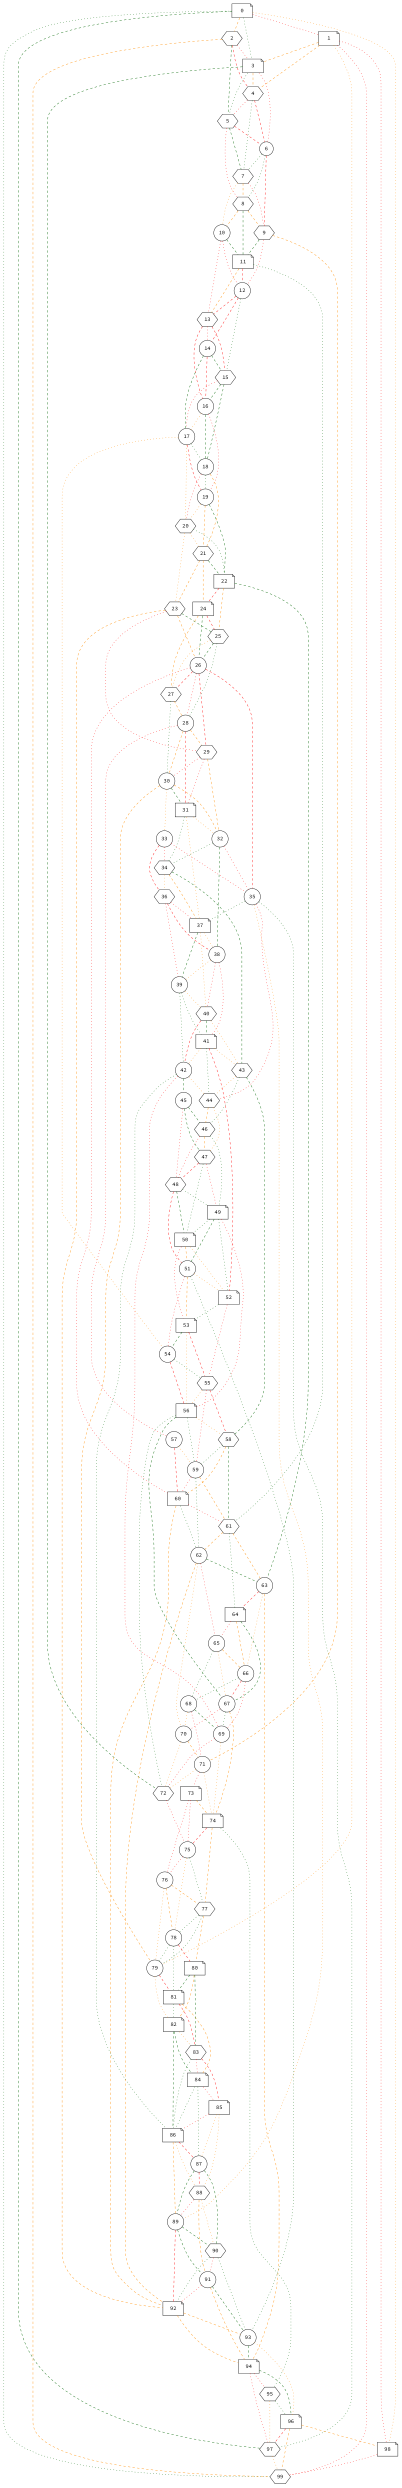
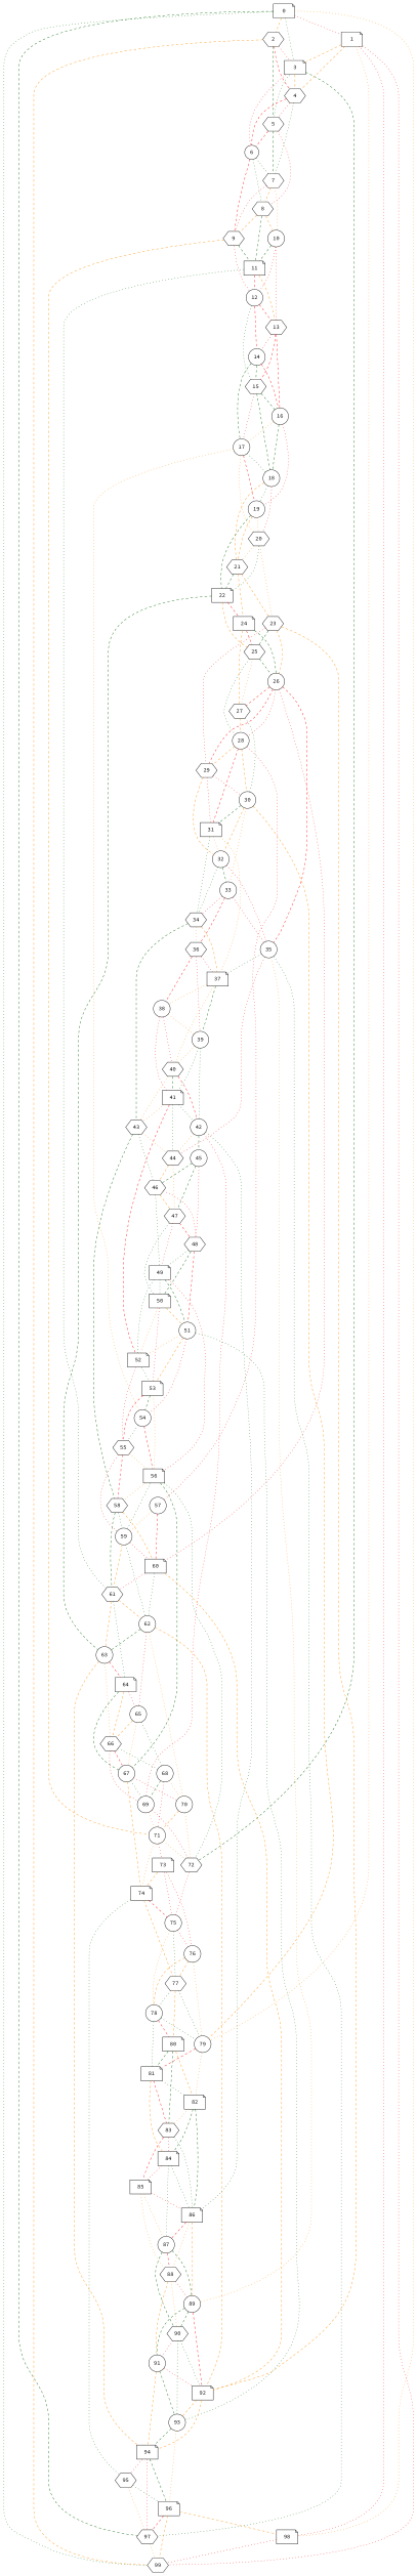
  strict graph {
    fontname="Source Code Pro"
    node [fontname="Source Code Pro" shape=circle]
    edge [color=darkorange fontname="Source Code Pro" is_available=True prob=1.0 style=dotted]
    0 [shape=note]
    1 [shape=note]
    2 [shape=hexagon]
    3 [shape=note]
    97 [shape=hexagon]
    98 [shape=note]
    99 [shape=hexagon]
    4 [shape=hexagon]
    79
    5 [shape=hexagon]
    6
    72 [shape=hexagon]
    7 [shape=hexagon]
    81 [shape=note]
    82 [shape=note]
    8 [shape=hexagon]
    9 [shape=hexagon]
    75
    10
    11 [shape=note]
    12
    71
    13 [shape=hexagon]
    61 [shape=hexagon]
    14
    15 [shape=hexagon]
    74 [shape=note]
    73 [shape=note]
    16
    63
    62
    64 [shape=note]
    17
    18
    19
    20 [shape=hexagon]
    54
    21 [shape=hexagon]
    22 [shape=note]
    23 [shape=hexagon]
    56 [shape=note]
    55 [shape=hexagon]
    24 [shape=note]
    25 [shape=hexagon]
    26
    92 [shape=note]
    29 [shape=hexagon]
    27 [shape=hexagon]
    28
-   66
+   66 [shape=hexagon]
    94 [shape=note]
    35
    60 [shape=note]
    93
    30
    31 [shape=note]
    57
    32
    37 [shape=note]
    44 [shape=hexagon]
    89
    33
    34 [shape=hexagon]
    59
    36 [shape=hexagon]
    43 [shape=hexagon]
    38
    39
    40 [shape=hexagon]
    46 [shape=hexagon]
    58 [shape=hexagon]
    47 [shape=hexagon]
    90 [shape=hexagon]
    91
    41 [shape=note]
    42
    52 [shape=note]
    45
    69
    86 [shape=note]
    53 [shape=note]
    48 [shape=hexagon]
    87
    88 [shape=hexagon]
    49 [shape=note]
    50 [shape=note]
    51
    67
    96 [shape=note]
    70
    65
    68
    95 [shape=hexagon]
    77 [shape=hexagon]
    76
    78
    80 [shape=note]
    83 [shape=hexagon]
    84 [shape=note]
    85 [shape=note]
    0 -- 1 [color=red prob=0.0851310789373]
    0 -- 2 [prob=0.658884832732 style=dashed]
    0 -- 3 [color=darkgreen]
    0 -- 97 [color=darkgreen style=dashed]
    0 -- 98 [prob=0.193525875217]
    0 -- 99 [color=darkgreen]
    1 -- 3 [prob=0.844294755256 style=dashed]
    1 -- 98 [color=red prob=0.0477666726743]
    1 -- 99 [color=red]
    1 -- 4 [prob=0.829112049258 style=dashed]
    1 -- 79 [prob=0.980312302282]
    2 -- 3 [color=red prob=0.143434868542]
    2 -- 99 [style=dashed]
    2 -- 4 [color=red style=dashed]
    2 -- 5 [color=darkgreen prob=0.95090192802 style=dashed]
    3 -- 4 [prob=0.351285135871 style=dashed]
    3 -- 5 [color=darkgreen]
    3 -- 6 [color=red prob=0.720855932324]
    3 -- 72 [color=darkgreen prob=0.340902840849 style=dashed]
    97 -- 99 [prob=0.597208918689]
    98 -- 99 [color=red]
    4 -- 5 [color=red]
    4 -- 6 [color=red prob=0.367354219483 style=dashed]
    4 -- 7 [color=darkgreen prob=0.432710999702]
    79 -- 81 [color=red prob=0.133091911105 style=dashed]
    79 -- 82 [prob=0.797896140997]
    5 -- 6 [color=red prob=0.775313048876 style=dashed]
    5 -- 7 [color=darkgreen style=dashed]
    5 -- 8 [color=red prob=0.236097299966]
    6 -- 7 [color=darkgreen prob=0.733824279008]
    6 -- 8 [color=darkgreen]
    6 -- 9 [color=red prob=0.518863086578 style=dashed]
    72 -- 75 [color=red prob=0.0899944736383]
    7 -- 8 [prob=0.209066887265 style=dashed]
    7 -- 9 [color=red]
    7 -- 10 [prob=0.681562260443]
    81 -- 82 [color=darkgreen]
    81 -- 83 [color=red prob=0.679861686585 style=dashed]
    81 -- 84 [prob=0.0968046098238 style=dashed]
    82 -- 86 [color=darkgreen prob=0.809552201804 style=dashed]
    82 -- 83 [prob=0.276527568655]
    82 -- 84 [color=darkgreen prob=0.522125719492 style=dashed]
    8 -- 9 [prob=0.91385036779 style=dashed]
    8 -- 10 [style=dashed]
    8 -- 11 [color=darkgreen prob=0.789318627061 style=dashed]
    9 -- 11 [color=darkgreen prob=0.834501617121 style=dashed]
    9 -- 12 [color=red prob=0.835872999088]
    9 -- 71 [prob=0.475332639377 style=dashed]
    75 -- 77 [color=darkgreen prob=0.372943089964]
    75 -- 76 [color=red prob=0.940394256477]
    75 -- 78 [prob=0.132131315169]
    10 -- 11 [color=darkgreen style=dashed]
    10 -- 12 [color=red prob=0.616923373522]
    10 -- 13 [color=red prob=0.623305198006]
    11 -- 12 [color=red prob=0.916362092561 style=dashed]
    11 -- 13 [style=dashed]
    11 -- 61 [color=darkgreen prob=0.806593489705]
    12 -- 13 [color=red prob=0.994790886328 style=dashed]
    12 -- 14 [color=red prob=0.7092058593 style=dashed]
    12 -- 15 [color=darkgreen prob=0.962310282221]
    71 -- 72
    71 -- 74
    71 -- 73 [color=red prob=0.779435089563]
    13 -- 14 [color=red prob=0.973515118554]
    13 -- 15 [color=red style=dashed]
    13 -- 16 [color=red prob=0.743407395867 style=dashed]
    61 -- 63 [prob=0.408064458558 style=dashed]
    61 -- 62 [style=dashed]
    61 -- 64 [color=darkgreen prob=0.993400311736]
    14 -- 15 [color=darkgreen style=dashed]
    14 -- 16 [color=red prob=0.446408271343 style=dashed]
    14 -- 17 [color=darkgreen prob=0.850863126214 style=dashed]
    15 -- 16 [color=darkgreen style=dashed]
    15 -- 17 [color=red]
    15 -- 18 [color=darkgreen prob=0.348681293773 style=dashed]
    74 -- 75 [color=red prob=0.329013376853 style=dashed]
    74 -- 95 [color=darkgreen]
    74 -- 77 [prob=0.461602680447 style=dashed]
    73 -- 75 [color=red prob=0.24493306947]
    73 -- 74 [prob=0.936712450413 style=dashed]
    73 -- 76 [color=red prob=0.423500195578]
    16 -- 17 [prob=0.479479129429]
    16 -- 18 [color=darkgreen prob=0.0606600214899 style=dashed]
    16 -- 19 [color=red prob=0.500669981993]
    63 -- 64 [color=red prob=0.111882125747 style=dashed]
    63 -- 66 [prob=0.0752698931042]
    63 -- 94 [prob=0.527844565153 style=dashed]
    62 -- 63 [color=darkgreen prob=0.222429915492 style=dashed]
    62 -- 92 [style=dashed]
    62 -- 70 [prob=0.275265517621]
    62 -- 65 [color=red prob=0.147587208305]
    64 -- 66 [prob=0.69110622119 style=dashed]
    64 -- 67 [color=darkgreen prob=0.476161730852 style=dashed]
    64 -- 65 [color=red prob=0.0202723444081]
    17 -- 18 [color=darkgreen prob=0.12532248796]
    17 -- 19 [color=red prob=0.735683135302 style=dashed]
    17 -- 20 [prob=0.882632397109]
    17 -- 54 [prob=0.30543780626]
    18 -- 19 [color=darkgreen prob=0.328159248572]
    18 -- 20 [color=red]
    18 -- 21 [style=dashed]
    19 -- 20
    19 -- 21 [style=dashed]
    19 -- 22 [color=darkgreen style=dashed]
    20 -- 21 [prob=0.468449104445]
    20 -- 22 [color=darkgreen prob=0.476924724067]
    20 -- 23 [prob=0.066066771616]
    54 -- 56 [color=red prob=0.12625031644 style=dashed]
    54 -- 55 [color=darkgreen prob=0.823579206352]
    21 -- 22 [color=darkgreen prob=0.469047246726 style=dashed]
    21 -- 23 [prob=0.431512358173 style=dashed]
    21 -- 24 [prob=0.115857966502 style=dashed]
    22 -- 63 [color=darkgreen prob=0.648945492098 style=dashed]
    22 -- 24 [color=red prob=0.672430002143 style=dashed]
    22 -- 25 [style=dashed]
    23 -- 25 [color=darkgreen prob=0.0674863448711 style=dashed]
    23 -- 26 [prob=0.52382185308 style=dashed]
    23 -- 92 [prob=0.296441811024 style=dashed]
    23 -- 29 [color=red prob=0.104080362322]
    56 -- 72 [color=darkgreen]
    56 -- 59 [color=darkgreen prob=0.657234372394]
    56 -- 58
    56 -- 67 [color=darkgreen prob=0.5415709448 style=dashed]
    55 -- 56 [prob=0.638634356316]
    55 -- 59 [color=red prob=0.13930584034]
    55 -- 58 [color=red prob=0.885584774725 style=dashed]
    24 -- 25 [color=red prob=0.896809301237 style=dashed]
    24 -- 26 [color=darkgreen prob=0.491992901832 style=dashed]
    24 -- 27 [style=dashed]
    25 -- 26 [color=darkgreen prob=0.330545043264 style=dashed]
    25 -- 27 [prob=0.0778902415843]
    25 -- 28 [color=darkgreen prob=0.197826198364]
    26 -- 29 [color=red style=dashed]
    26 -- 27 [color=red prob=0.822964490872 style=dashed]
    26 -- 28 [color=red prob=0.721709345789]
    26 -- 35 [color=red style=dashed]
    26 -- 60 [color=red prob=0.329770256656]
    92 -- 94 [style=dashed]
    92 -- 93 [prob=0.775521210666 style=dashed]
    29 -- 30 [color=red prob=0.0496922867233]
    29 -- 31 [color=red]
    29 -- 32 [prob=0.401768505461 style=dashed]
    27 -- 28 [style=dashed]
    27 -- 30 [color=darkgreen]
    28 -- 29 [style=dashed]
    28 -- 30 [prob=0.817075309465 style=dashed]
    28 -- 31 [color=red prob=0.926860766655 style=dashed]
    28 -- 57 [color=red]
    66 -- 69 [color=red prob=0.832319910032]
    66 -- 67 [color=red style=dashed]
    66 -- 68 [color=darkgreen prob=0.0630058627562]
    94 -- 97 [color=red]
    94 -- 96 [color=darkgreen prob=0.259907711563 style=dashed]
    94 -- 95 [color=red]
    35 -- 97 [color=darkgreen prob=0.663359783089]
    35 -- 37 [color=darkgreen prob=0.273024864507]
    35 -- 44 [color=red prob=0.969532720645]
    35 -- 89 [prob=0.55789622159]
    60 -- 61 [color=red prob=0.602846883478]
    60 -- 62 [color=darkgreen prob=0.346787943132]
    60 -- 92 [prob=0.25008342155 style=dashed]
    93 -- 94 [color=darkgreen prob=0.258056235272 style=dashed]
    93 -- 96 [prob=0.307227797406]
    30 -- 79 [style=dashed]
    30 -- 31 [color=darkgreen style=dashed]
    30 -- 32 [prob=0.0656031577791 style=dashed]
    30 -- 33
    31 -- 32 [prob=0.60886087757]
    31 -- 37
    31 -- 34 [color=darkgreen]
    57 -- 60 [color=red prob=0.85418028988 style=dashed]
    57 -- 59 [prob=0.251428253814]
    32 -- 35 [color=red prob=0.498938291174]
-   32 -- 38 [color=darkgreen style=dashed]
+   32 -- 33 [color=darkgreen style=dashed]
    32 -- 34 [color=darkgreen prob=0.0796469870205]
    37 -- 38 [prob=0.956069549508]
    37 -- 39 [color=darkgreen style=dashed]
    37 -- 40 [prob=0.648782091861]
    44 -- 46 [prob=0.912248905725 style=dashed]
    44 -- 47 [prob=0.289333299831]
    89 -- 92 [color=red prob=0.312661829181 style=dashed]
    89 -- 90 [color=darkgreen prob=0.856805115346 style=dashed]
    89 -- 91 [color=darkgreen prob=0.102301498389 style=dashed]
    33 -- 35 [color=red prob=0.8543011454]
    33 -- 34 [color=red prob=0.698328206569]
    33 -- 36 [color=red prob=0.723327476293 style=dashed]
    34 -- 37 [prob=0.185540590243 style=dashed]
    34 -- 36
    34 -- 43 [color=darkgreen prob=0.937783619945 style=dashed]
    59 -- 61 [prob=0.99671085026 style=dashed]
    59 -- 62 [color=darkgreen]
    59 -- 60 [color=red prob=0.235114729902]
    36 -- 37 [color=red prob=0.372294743451]
    36 -- 38 [color=red prob=0.11463153952 style=dashed]
    36 -- 39 [color=red prob=0.403314196371]
    43 -- 44 [prob=0.111526487648]
    43 -- 46 [color=darkgreen prob=0.450875292165]
    43 -- 58 [color=darkgreen prob=0.887718894934 style=dashed]
    38 -- 39 [prob=0.444612704316]
    38 -- 40 [color=red prob=0.463229090264]
    38 -- 41 [color=red prob=0.928579631654]
    39 -- 40 [prob=0.26238373297]
    39 -- 41 [color=darkgreen prob=0.797251231077]
    39 -- 42 [color=darkgreen prob=0.861573803627]
    40 -- 43
    40 -- 41 [color=darkgreen prob=0.170834624569 style=dashed]
    40 -- 42 [color=red prob=0.393013804877 style=dashed]
    46 -- 47 [prob=0.0945667711295 style=dashed]
    46 -- 48 [color=red prob=0.885865420641]
    46 -- 49 [color=darkgreen prob=0.611230777271]
    58 -- 61 [color=darkgreen prob=0.26111055239 style=dashed]
    58 -- 60 [prob=0.650831489008 style=dashed]
    58 -- 59 [color=darkgreen prob=0.587502932557]
    47 -- 48 [color=red prob=0.715569300259 style=dashed]
    47 -- 49 [color=red prob=0.132285627323]
    47 -- 50 [color=darkgreen]
    90 -- 92 [color=darkgreen prob=0.59197150012]
    90 -- 93 [color=darkgreen prob=0.116233601693]
    90 -- 91 [color=red]
    91 -- 92 [color=red prob=0.0539190812469]
    91 -- 94 [prob=0.521873585326 style=dashed]
    91 -- 93 [color=darkgreen prob=0.569431812816 style=dashed]
    41 -- 44 [color=darkgreen prob=0.426408012191]
    41 -- 43 [prob=0.423157178362]
-   41 -- 42 [prob=0.0614861893486]
+   41 -- 42 [color=darkgreen prob=0.0614861893486]
    41 -- 52 [color=red prob=0.759897146688 style=dashed]
    42 -- 44 [prob=0.225088107929]
    42 -- 45 [color=darkgreen prob=0.150327525885 style=dashed]
    42 -- 69 [color=red prob=0.905712313963]
    42 -- 86 [color=darkgreen]
    52 -- 55 [color=red prob=0.73351636998]
    52 -- 53 [color=darkgreen prob=0.0143780379407]
    45 -- 46 [color=darkgreen style=dashed]
    45 -- 47 [color=darkgreen prob=0.79315036104 style=dashed]
    45 -- 48 [color=red]
    69 -- 72 [color=red prob=0.0862498658087]
-   69 -- 74 [prob=0.480525756908]
+   69 -- 71 [prob=0.480525756908]
    86 -- 89 [prob=0.942275786539 style=dashed]
    86 -- 87 [color=red prob=0.0228436490193 style=dashed]
    86 -- 88 [prob=0.216179855653]
    53 -- 54 [color=darkgreen prob=0.275170674194 style=dashed]
    53 -- 56 [prob=0.145321402864]
    53 -- 55 [color=red prob=0.229382978191 style=dashed]
    48 -- 49 [color=darkgreen prob=0.4028577509]
    48 -- 50 [color=darkgreen prob=0.417240473282 style=dashed]
    48 -- 51 [color=red prob=0.985053775577 style=dashed]
    87 -- 89 [color=darkgreen prob=0.87759981361 style=dashed]
    87 -- 90 [color=darkgreen prob=0.15676131376 style=dashed]
    87 -- 88 [color=red prob=0.637348997093 style=dashed]
    88 -- 89 [color=red prob=0.213534838418]
    88 -- 90 [prob=0.42014514692]
    88 -- 91 [prob=0.923431704299 style=dashed]
    49 -- 56 [color=red prob=0.988905968231]
    49 -- 52 [color=darkgreen prob=0.0403025535396]
    49 -- 50 [color=darkgreen prob=0.411235757054]
    49 -- 51 [color=darkgreen prob=0.347572848118 style=dashed]
    50 -- 52
    50 -- 53 [color=red prob=0.579105090255]
    50 -- 51 [prob=0.475629080311 style=dashed]
    51 -- 54 [color=red prob=0.301639579932]
    51 -- 93 [color=darkgreen]
    51 -- 52 [prob=0.430081870961]
    51 -- 53 [style=dashed]
    67 -- 74 [prob=0.699631514823 style=dashed]
    67 -- 69 [color=darkgreen prob=0.710548554849]
    67 -- 70 [color=red]
    96 -- 97 [color=red prob=0.686654533016 style=dashed]
    96 -- 98 [prob=0.423658052958 style=dashed]
    96 -- 99 [prob=0.646360236801 style=dashed]
    70 -- 72
    70 -- 71 [prob=0.125711157493 style=dashed]
    65 -- 66 [style=dashed]
    65 -- 67 [prob=0.903125448658]
    65 -- 68 [color=darkgreen]
    68 -- 71 [color=red]
    68 -- 69 [color=darkgreen prob=0.83250228744 style=dashed]
    68 -- 70 [prob=0.0971859237524]
    95 -- 97 [prob=0.803206157171]
    95 -- 96 [color=darkgreen prob=0.622175187594]
    77 -- 79 [color=darkgreen]
    77 -- 78 [color=darkgreen prob=0.372208394928]
    77 -- 80 [style=dashed]
    76 -- 79 [prob=0.165259691128]
    76 -- 77 [prob=0.0943088589449 style=dashed]
    76 -- 78 [prob=0.688459713435 style=dashed]
    78 -- 79 [color=darkgreen prob=0.481424019924]
    78 -- 81 [color=darkgreen]
    78 -- 80 [color=red style=dashed]
    80 -- 81 [color=darkgreen style=dashed]
    80 -- 82 [style=dashed]
    80 -- 83 [color=darkgreen prob=0.672996660934 style=dashed]
    83 -- 86 [color=darkgreen prob=0.0286213779464]
    83 -- 84 [color=red prob=0.116918141874]
    83 -- 85 [color=red prob=0.389261006602 style=dashed]
    84 -- 86 [color=darkgreen prob=0.887132006522]
    84 -- 87 [color=darkgreen]
    84 -- 85 [color=red prob=0.434651401462]
    85 -- 86 [color=red prob=0.200130035007]
    85 -- 87
    85 -- 88
  }
